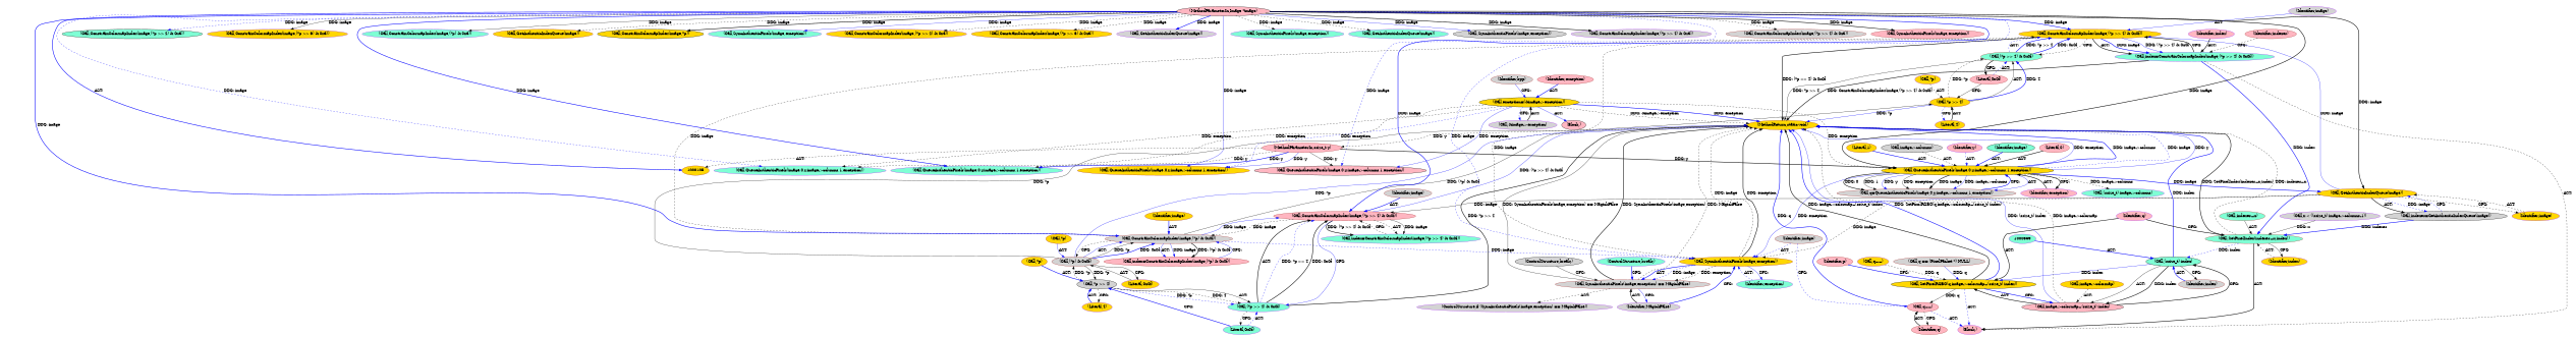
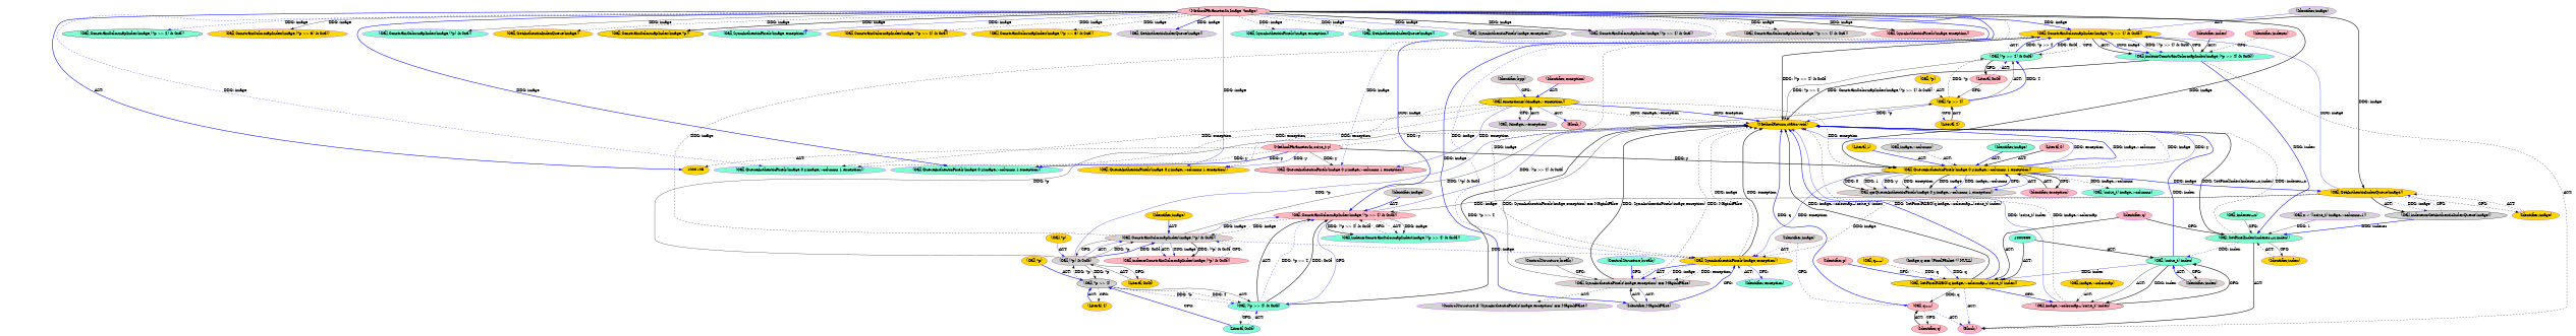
  digraph {
    node [color=brown fillcolor=gold style=filled]
    edge [color=black style=bold]
    n1 [label="(Call,ConstrainColormapIndex(image,(*p >> 4) & 0x0f))"]
    n2 [fillcolor=aquamarine label="(Call,(*p >> 4) & 0x0f)"]
    n3 [color=purple fillcolor=aquamarine label="(Call,index=ConstrainColormapIndex(image,(*p >> 4) & 0x0f))"]
    n4 [label="(Call,SyncAuthenticPixels(image,exception))"]
    n5 [label="(MethodReturn,static void)"]
    n6 [fillcolor=lightpink label="(Literal,0x0f)"]
    n7 [fillcolor=aquamarine label="(Call,SetPixelIndex(indexes+x,index))"]
    n8 [color=purple fillcolor=lightpink label="(Block,)"]
    n9 [fillcolor=lightgrey label="(Call,SyncAuthenticPixels(image,exception) == MagickFalse)"]
    n10 [color=purple fillcolor=aquamarine label="(Identifier,exception)"]
    n11 [label="(Call,GetAuthenticIndexQueue(image))"]
    n12 [fillcolor=lightpink label="(Call,ConstrainColormapIndex(image,(*p >> 4) & 0x0f))"]
    n13 [color=black fillcolor=lightgrey label="(Call,indexes=GetAuthenticIndexQueue(image))"]
    n14 [color=purple label="(Identifier,image)"]
    n15 [fillcolor=lightgrey label="(Call,ConstrainColormapIndex(image,(*p) & 0x0f))"]
    n16 [color=purple fillcolor=aquamarine label="(Call,(*p >> 4) & 0x0f)"]
    n17 [color=purple fillcolor=aquamarine label="(Call,index=ConstrainColormapIndex(image,(*p >> 4) & 0x0f))"]
    n18 [color=black label="(Call,QueueAuthenticPixels(image,0,y,image->columns,1,exception))"]
    n19 [color=purple fillcolor=aquamarine label="(Call,(ssize_t) image->columns)"]
    n20 [fillcolor=lightgrey label="(Call,q=QueueAuthenticPixels(image,0,y,image->columns,1,exception))"]
    n21 [color=purple fillcolor=lightpink label="(Identifier,exception)"]
    n22 [color=black fillcolor=lightpink label="(MethodParameterIn,Image *image)"]
    n23 [label="(Call,QueueAuthenticPixels(image,0,y,image->columns,1,exception))"]
    n24 [color=black fillcolor=aquamarine label="(Call,ConstrainColormapIndex(image,(*p >> 2) & 0x3))"]
    n25 [color=purple label="(Call,ConstrainColormapIndex(image,(*p >> 6) & 0x3))"]
    n26 [color=purple fillcolor=aquamarine label="(Call,QueueAuthenticPixels(image,0,y,image->columns,1,exception))"]
    n27 [color=purple fillcolor=aquamarine label="(Call,ConstrainColormapIndex(image,(*p) & 0x3))"]
    n28 [label="(Call,GetAuthenticIndexQueue(image))"]
    n29 [color=black label="(Call,ConstrainColormapIndex(image,*p))"]
    n30 [color=purple fillcolor=aquamarine label="(Call,SyncAuthenticPixels(image,exception))"]
    n31 [color=purple label="(Call,ConstrainColormapIndex(image,(*p >> 2) & 0x3))"]
    n32 [label="(Call,ConstrainColormapIndex(image,(*p >> 6) & 0x3))"]
    n33 [color=purple fillcolor=lightgrey label="(Call,GetAuthenticIndexQueue(image))"]
    n34 [color=black fillcolor=lightpink label="(Call,QueueAuthenticPixels(image,0,y,image->columns,1,exception))"]
    n35 [color=purple fillcolor=aquamarine label="(Call,SyncAuthenticPixels(image,exception))"]
    n36 [color=purple fillcolor=aquamarine label="(Call,GetAuthenticIndexQueue(image))"]
    n37 [color=black fillcolor=lightgrey label="(Call,SyncAuthenticPixels(image,exception))"]
    n38 [color=purple fillcolor=lightgrey label="(Call,ConstrainColormapIndex(image,(*p >> 4) & 0x3))"]
    n39 [color=purple fillcolor=aquamarine label="(Call,QueueAuthenticPixels(image,0,y,image->columns,1,exception))"]
    n40 [fillcolor=lightgrey label="(Call,ConstrainColormapIndex(image,(*p >> 4) & 0x3))"]
    n41 [fillcolor=lightpink label="(Call,SyncAuthenticPixels(image,exception))"]
    1000105
    n43 [fillcolor=lightgrey label="(Call,(*p) & 0x0f)"]
    n44 [fillcolor=lightpink label="(Call,index=ConstrainColormapIndex(image,(*p) & 0x0f))"]
    n45 [fillcolor=lightpink label="(MethodParameterIn,ssize_t y)"]
    n46 [color=black label="(Call,exception=(&image->exception))"]
    n47 [color=purple fillcolor=lightgrey label="(Call,&image->exception)"]
    n48 [color=black fillcolor=lightpink label="(Block,)"]
    n49 [color=black fillcolor=lightgrey label="(Call,*p >> 4)"]
    n50 [label="(Call,*p >> 4)"]
    n51 [color=purple label="(Literal,0x0f)"]
    n52 [color=purple fillcolor=aquamarine label="(Literal,0x0f)"]
    n53 [color=purple label="(Literal,4)"]
    n54 [color=purple label="(Literal,4)"]
    n55 [color=black fillcolor=aquamarine label="(Call,(ssize_t) index)"]
    n56 [color=purple label="(Identifier,index)"]
    n57 [color=black label="(Call,SetPixelRGBO(q,image->colormap+(ssize_t) index))"]
    n58 [color=black fillcolor=lightpink label="(Call,image->colormap+(ssize_t) index)"]
    n59 [fillcolor=lightgrey label="(Identifier,index)"]
    n60 [fillcolor=lightpink label="(Call,q++)"]
    n61 [fillcolor=lightpink label="(Identifier,q)"]
    n62 [color=purple fillcolor=lightgrey label="(ControlStructure,if (SyncAuthenticPixels(image,exception) == MagickFalse))"]
    n63 [color=purple fillcolor=lightgrey label="(Identifier,MagickFalse)"]
    n64 [fillcolor=lightgrey label="(Identifier,bpp)"]
    n65 [fillcolor=lightgrey label="(Identifier,image)"]
    n66 [label="(Literal,1)"]
    n67 [fillcolor=lightpink label="(Identifier,exception)"]
-   n68 [fillcolor=lightgrey label="(Call,q == (PixelPacket *) NULL)"]
+   n68 [fillcolor=lightgrey label="(Image,q == (PixelPacket *) NULL)"]
    n69 [fillcolor=lightpink label="(Identifier,p)"]
    n70 [fillcolor=lightpink label="(Identifier,indexes)"]
    n71 [color=black fillcolor=lightgrey label="(Call,image->columns)"]
    n72 [color=purple fillcolor=aquamarine label="(ControlStructure,break;)"]
    n73 [fillcolor=lightgrey label="(Identifier,image)"]
    n74 [color=black fillcolor=lightgrey label="(ControlStructure,break;)"]
    n75 [color=purple fillcolor=lightgrey label="(Call,x < ((ssize_t) image->columns-1))"]
    n76 [color=purple label="(Call,*p)"]
-   n77 [color=purple fillcolor=lightpink label="(Identifier,y)"]
    n78 [label="(Call,image->colormap)"]
    n79 [color=purple label="(Call,q++)"]
    n80 [color=purple fillcolor=lightpink label="(Identifier,index)"]
    n81 [color=black fillcolor=aquamarine label="(Identifier,image)"]
    n82 [fillcolor=lightpink label="(Literal,0)"]
    n83 [label="(Identifier,image)"]
    n84 [label="(Call,*p)"]
    n85 [label="(Call,*p)"]
    n86 [color=purple fillcolor=lightpink label="(Identifier,q)"]
    n87 [fillcolor=aquamarine label="(Call,indexes+x)"]
    n88 [color=purple fillcolor=lightgrey label="(Identifier,image)"]
    1000659 [color=purple fillcolor=aquamarine]
    n1 -> n2 [label="CFG: " style=dashed]
    n1 -> n3 [label="AST: "]
    n1 -> n3 [color=blue label="DDG: image"]
    n1 -> n3 [color=blue label="DDG: (*p >> 4) & 0x0f" style=solid]
    n1 -> n4 [label="DDG: image" style=dashed]
    n1 -> n5 [label="DDG: (*p >> 4) & 0x0f"]
    n2 -> n1 [color=blue label="AST: " style=dashed]
    n2 -> n1 [color=blue label="DDG: *p >> 4"]
    n2 -> n1 [color=blue label="DDG: 0x0f"]
    n2 -> n5 [label="DDG: *p >> 4" style=solid]
    n2 -> n6 [label="CFG: "]
    n3 -> n1 [label="CFG: "]
    n3 -> n5 [label="DDG: ConstrainColormapIndex(image,(*p >> 4) & 0x0f)"]
    n3 -> n7 [color=blue label="DDG: index"]
    n3 -> n8 [label="AST: " style=dashed]
    n4 -> n5 [label="DDG: image" style=dashed]
    n4 -> n5 [label="DDG: exception"]
    n4 -> n9 [color=blue label="AST: "]
    n4 -> n9 [color=blue label="DDG: image" style=dashed]
    n4 -> n9 [label="DDG: exception" style=dashed]
    n4 -> n10 [color=blue label="CFG: " style=solid]
    n6 -> n2 [color=blue label="AST: " style=dashed]
    n6 -> n50 [label="CFG: " style=solid]
    n7 -> n5 [label="DDG: SetPixelIndex(indexes+x,index)"]
    n7 -> n5 [label="DDG: indexes+x" style=dashed]
    n7 -> n8 [label="AST: "]
    n7 -> n55 [color=blue label="DDG: index" style=dashed]
    n7 -> n56 [label="CFG: " style=solid]
    n9 -> n5 [label="DDG: MagickFalse" style=dashed]
    n9 -> n5 [label="DDG: SyncAuthenticPixels(image,exception) == MagickFalse" style=solid]
    n9 -> n5 [label="DDG: SyncAuthenticPixels(image,exception)"]
    n9 -> n62 [label="AST: " style=dashed]
-   n9 -> n63 [color=blue label="CFG: " style=solid]
+   n9 -> n63 [color=blue label="AST: " style=solid]
    n10 -> n4 [color=blue label="AST: " style=dashed]
    n11 -> n1 [color=blue label="DDG: image" style=solid]
    n11 -> n4 [label="DDG: image" style=dashed]
    n11 -> n12 [label="DDG: image" style=solid]
    n11 -> n13 [label="AST: "]
    n11 -> n13 [color=blue label="DDG: image" style=dashed]
    n11 -> n14 [label="CFG: " style=dashed]
    n12 -> n5 [color=blue label="DDG: (*p >> 4) & 0x0f" style=solid]
    n12 -> n15 [label="DDG: image" style=dashed]
    n12 -> n16 [color=blue label="CFG: " style=solid]
    n12 -> n17 [label="AST: " style=dashed]
    n12 -> n17 [label="DDG: image" style=solid]
    n12 -> n17 [label="DDG: (*p >> 4) & 0x0f"]
    n13 -> n7 [color=blue label="DDG: indexes"]
    n13 -> n11 [color=blue label="CFG: " style=dashed]
    n14 -> n11 [label="AST: " style=dashed]
    n15 -> n1 [label="DDG: image" style=dashed]
    n15 -> n4 [color=blue label="DDG: image" style=dashed]
    n15 -> n5 [label="DDG: (*p) & 0x0f" style=solid]
    n15 -> n12 [color=blue label="DDG: image" style=solid]
-   n15 -> n43 [label="CFG: " style=dashed]
+   n15 -> n43 [label="CFG: " style=solid]
    n15 -> n44 [color=blue label="AST: " style=solid]
    n15 -> n44 [color=blue label="DDG: image" style=solid]
    n15 -> n44 [label="DDG: (*p) & 0x0f"]
    n16 -> n5 [label="DDG: *p >> 4"]
    n16 -> n12 [label="AST: "]
    n16 -> n12 [color=blue label="DDG: *p >> 4" style=dashed]
    n16 -> n12 [label="DDG: 0x0f"]
    n16 -> n52 [label="CFG: " style=dashed]
    n17 -> n12 [label="CFG: " style=dashed]
    n18 -> n4 [color=blue label="DDG: exception" style=solid]
    n18 -> n5 [color=blue label="DDG: y" style=solid]
    n18 -> n5 [color=blue label="DDG: exception" style=solid]
    n18 -> n5 [color=blue label="DDG: image" style=dashed]
    n18 -> n5 [color=blue label="DDG: image->columns"]
    n18 -> n11 [color=blue label="DDG: image"]
    n18 -> n19 [label="DDG: image->columns" style=dashed]
    n18 -> n20 [color=blue label="AST: " style=solid]
    n18 -> n20 [label="DDG: 0"]
    n18 -> n20 [label="DDG: 1" style=solid]
    n18 -> n20 [color=blue label="DDG: y" style=solid]
    n18 -> n20 [label="DDG: exception" style=solid]
    n18 -> n20 [label="DDG: image"]
    n18 -> n20 [color=blue label="DDG: image->columns" style=solid]
    n18 -> n21 [label="CFG: "]
    n20 -> n18 [color=blue label="CFG: "]
    n21 -> n18 [label="AST: "]
    n22 -> n1 [color=blue label="DDG: image"]
    n22 -> n4 [color=blue label="DDG: image" style=dashed]
    n22 -> n11 [label="DDG: image"]
    n22 -> n12 [color=blue label="DDG: image"]
-   n22 -> n15 [color=blue label="DDG: image"]
+   n22 -> n63 [color=blue label="DDG: image"]
    n22 -> n18 [label="DDG: image"]
    n22 -> n23 [color=blue label="DDG: image" style=solid]
    n22 -> n24 [color=blue label="DDG: image" style=dashed]
    n22 -> n25 [label="DDG: image" style=solid]
    n22 -> n26 [color=blue label="DDG: image"]
    n22 -> n27 [label="DDG: image" style=solid]
    n22 -> n28 [label="DDG: image" style=dashed]
    n22 -> n29 [label="DDG: image"]
    n22 -> n30 [color=blue label="DDG: image" style=solid]
    n22 -> n31 [label="DDG: image" style=dashed]
    n22 -> n32 [label="DDG: image" style=dashed]
    n22 -> n33 [color=blue label="DDG: image"]
    n22 -> n34 [color=blue label="DDG: image" style=dashed]
    n22 -> n35 [label="DDG: image" style=dashed]
    n22 -> n36 [label="DDG: image" style=dashed]
    n22 -> n37 [color=blue label="DDG: image" style=solid]
    n22 -> n38 [label="DDG: image"]
    n22 -> n39 [color=blue label="DDG: image" style=dashed]
    n22 -> n40 [label="DDG: image" style=dashed]
    n22 -> n41 [label="DDG: image"]
    n22 -> 1000105 [color=blue label="AST: "]
    n43 -> n5 [color=blue label="DDG: *p" style=solid]
    n43 -> n15 [color=blue label="AST: " style=solid]
    n43 -> n15 [label="DDG: *p" style=solid]
    n43 -> n15 [color=blue label="DDG: 0x0f"]
    n43 -> n49 [label="DDG: *p" style=solid]
    n43 -> n50 [label="DDG: *p" style=solid]
    n43 -> n51 [label="CFG: " style=solid]
-   n44 -> n15 [color=blue label="CFG: " style=solid]
-   n5 -> n45 [label="DDG: y" style=dashed]
+   n44 -> n15 [color=blue label="CFG: " style=dashed]
+   n45 -> n5 [label="DDG: y" style=dashed]
    n45 -> n18 [label="DDG: y"]
    n45 -> n23 [color=blue label="DDG: y" style=solid]
    n45 -> n26 [color=blue label="DDG: y"]
    n45 -> n34 [label="DDG: y" style=solid]
    n45 -> n39 [label="DDG: y" style=dashed]
    n45 -> 1000105 [label="AST: " style=dashed]
    n46 -> n5 [color=blue label="DDG: exception"]
    n46 -> n5 [label="DDG: &image->exception" style=dashed]
    n46 -> n18 [label="DDG: exception" style=dashed]
    n46 -> n23 [color=blue label="DDG: exception" style=dashed]
    n46 -> n26 [label="DDG: exception" style=dashed]
    n46 -> n34 [color=blue label="DDG: exception" style=solid]
    n46 -> n39 [label="DDG: exception" style=dashed]
-   n46 -> n47 [color=blue label="CFG: " style=dashed]
+   n46 -> n47 [label="CFG: " style=dashed]
    n46 -> n48 [color=blue label="AST: " style=solid]
    n47 -> n46 [label="AST: "]
    n49 -> n16 [label="AST: " style=solid]
    n49 -> n16 [color=blue label="DDG: *p" style=dashed]
    n49 -> n16 [label="DDG: 4" style=dashed]
    n49 -> n43 [label="DDG: *p" style=dashed]
    n49 -> n53 [label="CFG: " style=dashed]
    n50 -> n2 [label="AST: " style=solid]
    n50 -> n2 [label="DDG: *p" style=dashed]
    n50 -> n2 [color=blue label="DDG: 4"]
    n50 -> n5 [color=blue label="DDG: *p" style=solid]
    n50 -> n54 [color=blue label="CFG: " style=dashed]
    n51 -> n43 [label="AST: " style=solid]
    n52 -> n16 [color=blue label="AST: " style=dashed]
    n52 -> n49 [color=blue label="CFG: "]
    n53 -> n49 [color=blue label="AST: "]
    n54 -> n50 [label="AST: "]
    n55 -> n5 [color=blue label="DDG: index"]
    n55 -> n57 [color=blue label="DDG: index" style=solid]
    n55 -> n58 [label="AST: " style=solid]
    n55 -> n58 [label="DDG: index"]
    n55 -> n59 [label="CFG: " style=solid]
    n56 -> n7 [label="AST: " style=dashed]
    n57 -> n5 [color=blue label="DDG: SetPixelRGBO(q,image->colormap+(ssize_t) index)"]
    n57 -> n5 [label="DDG: image->colormap+(ssize_t) index"]
    n57 -> n8 [color=blue label="AST: " style=dashed]
    n57 -> n58 [color=blue label="CFG: "]
    n57 -> n60 [label="DDG: q" style=solid]
    n58 -> n5 [label="DDG: image->colormap" style=dashed]
    n58 -> n5 [color=blue label="DDG: (ssize_t) index" style=solid]
    n58 -> n55 [label="CFG: "]
-   n58 -> n57 [label="AST: "]
+   1000659 -> n57 [label="AST: "]
    n59 -> n55 [color=blue label="AST: "]
    n60 -> n5 [color=blue label="DDG: q"]
    n60 -> n8 [color=blue label="AST: " style=dashed]
    n60 -> n61 [label="CFG: " style=dashed]
    n61 -> n60 [label="AST: "]
    n63 -> n4 [color=blue label="CFG: "]
    n63 -> n9 [label="AST: "]
    n64 -> n46 [color=blue label="CFG: " style=solid]
    n65 -> n4 [color=blue label="AST: " style=dashed]
    n65 -> n60 [color=blue label="CFG: " style=dashed]
    n66 -> n18 [color=blue label="AST: "]
    n67 -> n46 [color=blue label="AST: "]
    n68 -> n57 [color=blue label="DDG: q" style=solid]
    n69 -> n57 [color=blue label="CFG: "]
    n70 -> n3 [label="CFG: " style=dashed]
    n71 -> n18 [label="AST: " style=dashed]
    n72 -> n9 [color=blue label="CFG: "]
    n73 -> n12 [color=blue label="AST: "]
    n74 -> n9 [label="CFG: " style=solid]
-   n75 -> n7 [label="DDG: x" style=solid]
+   n75 -> n7 [label="DDG: 1" style=solid]
    n76 -> n50 [label="AST: " style=dashed]
-   n77 -> n18 [color=blue label="AST: " style=dashed]
    n78 -> n58 [label="AST: " style=dashed]
    n79 -> n57 [label="DDG: q" style=dashed]
    n80 -> n3 [label="AST: "]
    n81 -> n18 [color=blue label="AST: "]
    n82 -> n18 [label="AST: "]
    n83 -> n15 [color=blue label="AST: "]
    n84 -> n43 [color=blue label="AST: " style=solid]
    n85 -> n49 [color=blue label="AST: "]
    n86 -> n7 [label="CFG: "]
    n86 -> n57 [label="AST: "]
-   n87 -> n7 [label="AST: " style=solid]
+   n87 -> n7 [label="CFG: " style=solid]
    n88 -> n1 [color=blue label="AST: " style=solid]
-   1000659 -> n55 [color=blue label="AST: "]
+   1000659 -> n55 [label="AST: "]
  }
